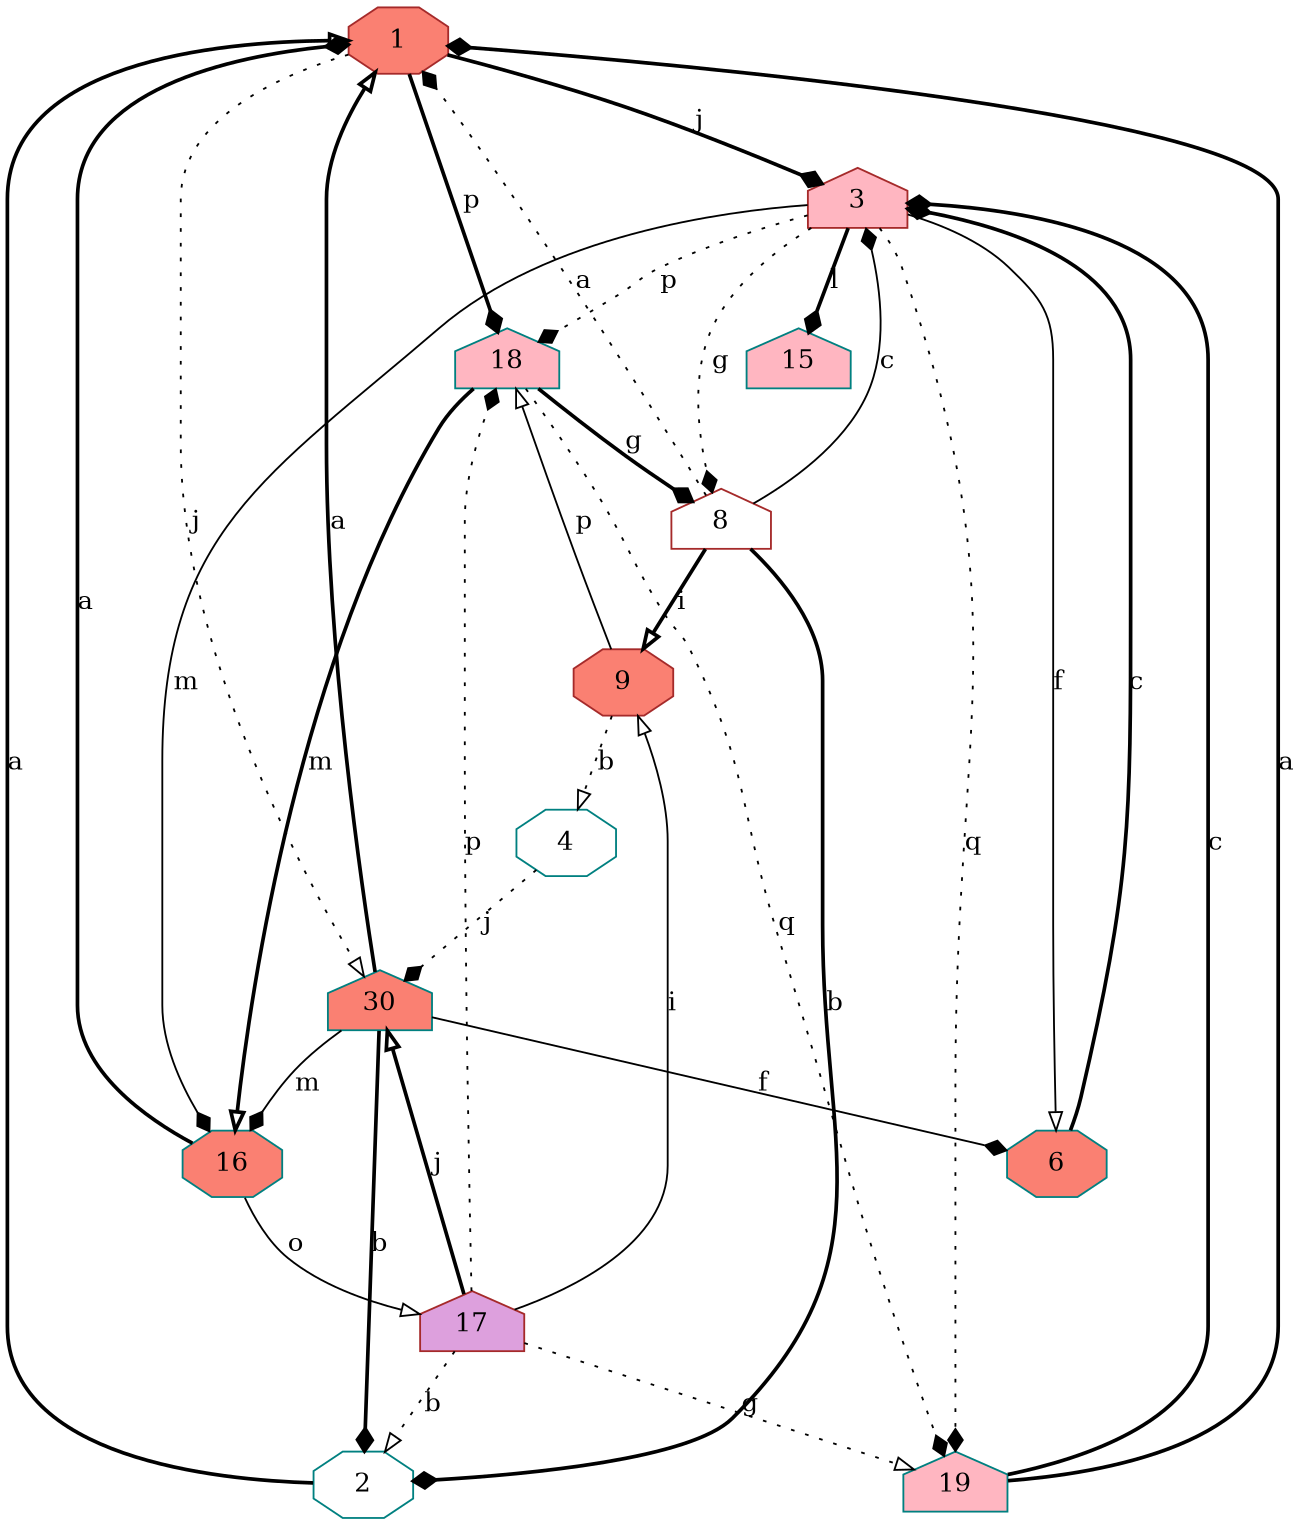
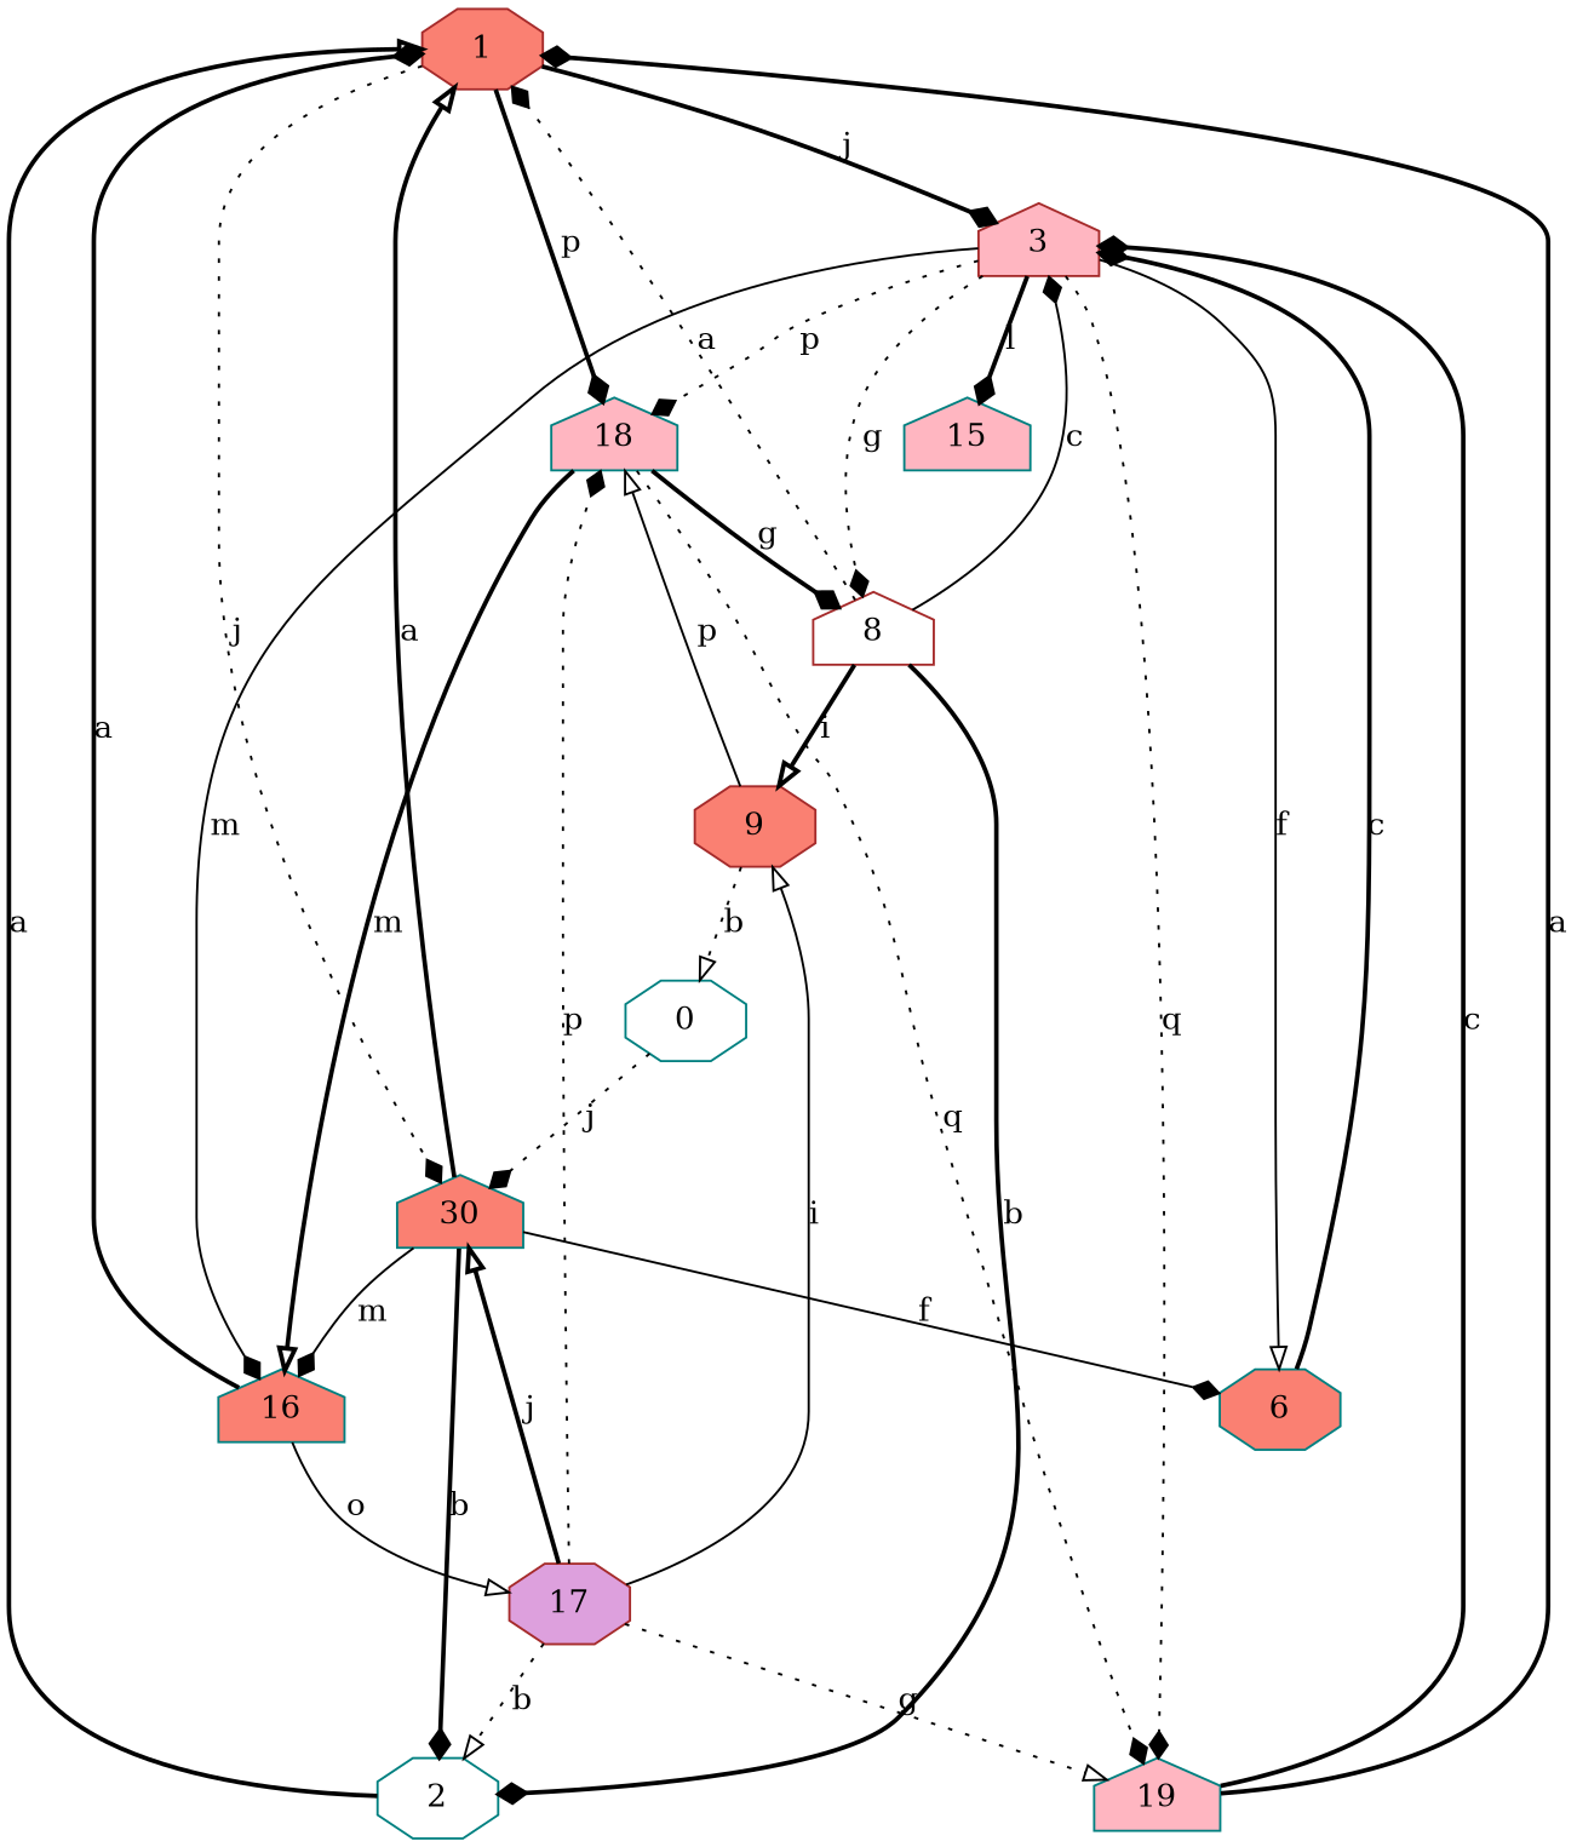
  strict digraph {
    node [color=teal fillcolor=salmon shape=house style=filled]
    edge [arrowhead=diamond style=bold]
    1 [color=brown shape=octagon]
    3 [color=brown fillcolor=lightpink]
    n3 [label=30]
    18 [fillcolor=lightpink]
    6 [shape=octagon]
    8 [color=brown fillcolor=white]
    15 [fillcolor=lightpink]
-   16 [shape=octagon]
+   16
    19 [fillcolor=lightpink]
    2 [fillcolor=white shape=octagon]
    9 [color=brown shape=octagon]
-   17 [color=brown fillcolor=plum]
-   0 [fillcolor=white shape=octagon label=4]
+   17 [color=brown fillcolor=plum shape=octagon]
+   0 [fillcolor=white shape=octagon]
    1 -> 3 [label=j]
-   1 -> n3 [arrowhead=onormal label=j style=dotted]
+   1 -> n3 [label=j style=dotted]
    1 -> 18 [label=p]
    3 -> 18 [label=p style=dotted]
    3 -> 6 [arrowhead=onormal label=f style=solid]
    3 -> 8 [label=g style=dotted]
    3 -> 15 [label=l]
    3 -> 16 [label=m style=solid]
    3 -> 19 [label=q style=dotted]
    n3 -> 1 [arrowhead=onormal label=a]
    n3 -> 6 [label=f style=solid]
    n3 -> 16 [label=m style=solid]
    n3 -> 2 [label=b]
    18 -> 8 [label=g]
    18 -> 16 [arrowhead=onormal label=m]
    18 -> 19 [label=q style=dotted]
    6 -> 3 [label=c]
    8 -> 1 [label=a style=dotted]
    8 -> 3 [label=c style=solid]
    8 -> 2 [label=b]
    8 -> 9 [arrowhead=onormal label=i]
    16 -> 1 [label=a]
    16 -> 17 [arrowhead=onormal label=o style=solid]
    19 -> 1 [label=a]
    19 -> 3 [label=c]
    2 -> 1 [arrowhead=onormal label=a]
    9 -> 18 [arrowhead=onormal label=p style=solid]
    9 -> 0 [arrowhead=onormal label=b style=dotted]
    17 -> n3 [arrowhead=onormal label=j]
    17 -> 18 [label=p style=dotted]
    17 -> 19 [arrowhead=onormal label=g style=dotted]
    17 -> 2 [arrowhead=onormal label=b style=dotted]
    17 -> 9 [arrowhead=onormal label=i style=solid]
    0 -> n3 [label=j style=dotted]
  }
